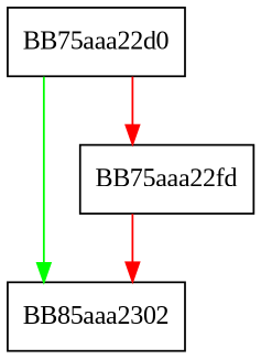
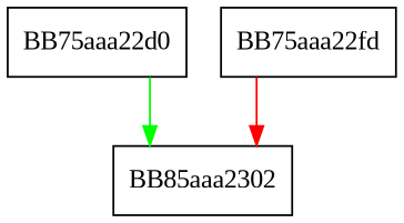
  digraph {
    fontname="Liberation Serif"
    splines=ortho
    node [fontname="Liberation Serif" shape=box]
    edge [color=red fontname="Liberation Serif"]
    n1 [label=BB85aaa2302]
    BB75aaa22d0
    BB75aaa22fd
    BB75aaa22d0 -> n1 [color=green]
-   BB75aaa22d0 -> BB75aaa22fd
    BB75aaa22fd -> n1
  }
